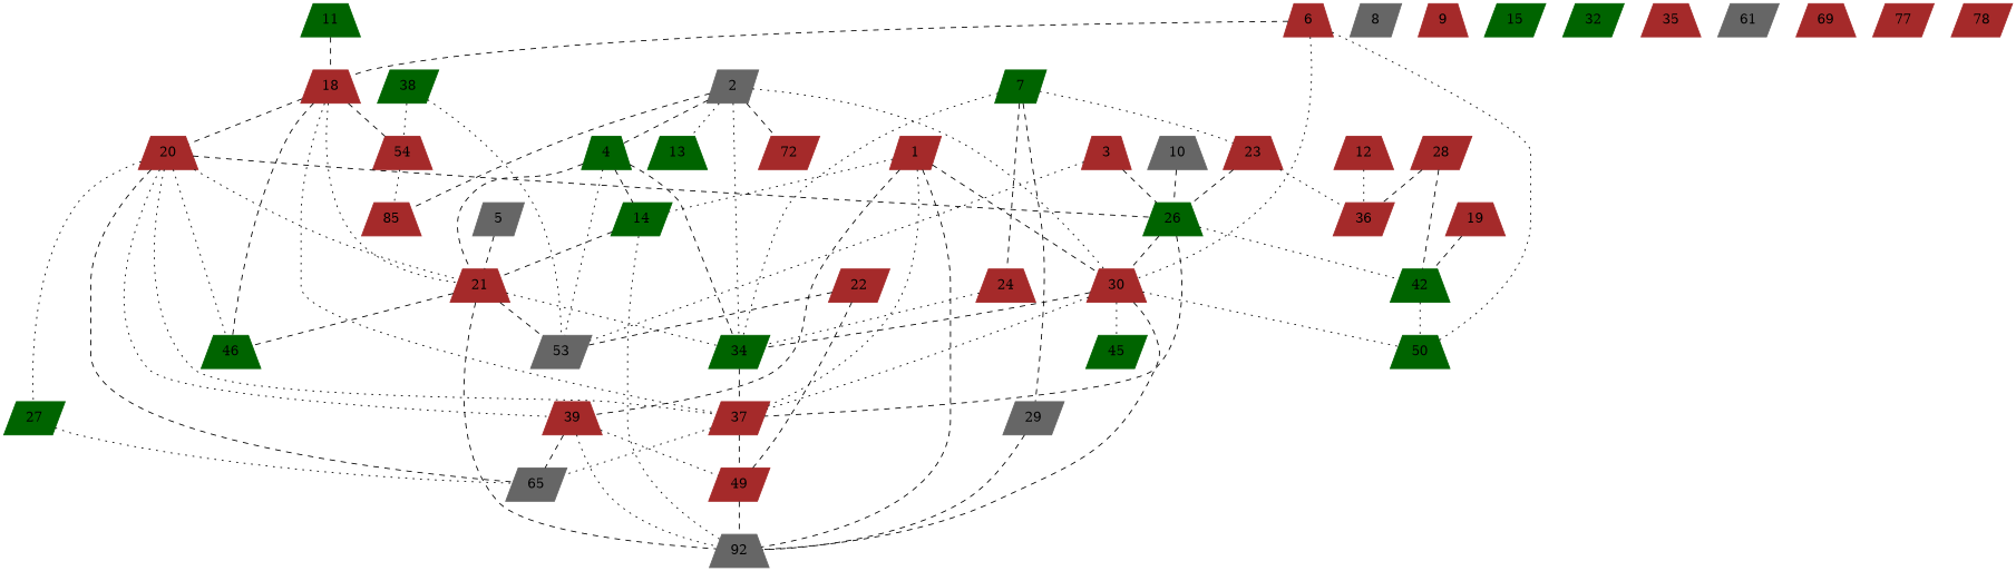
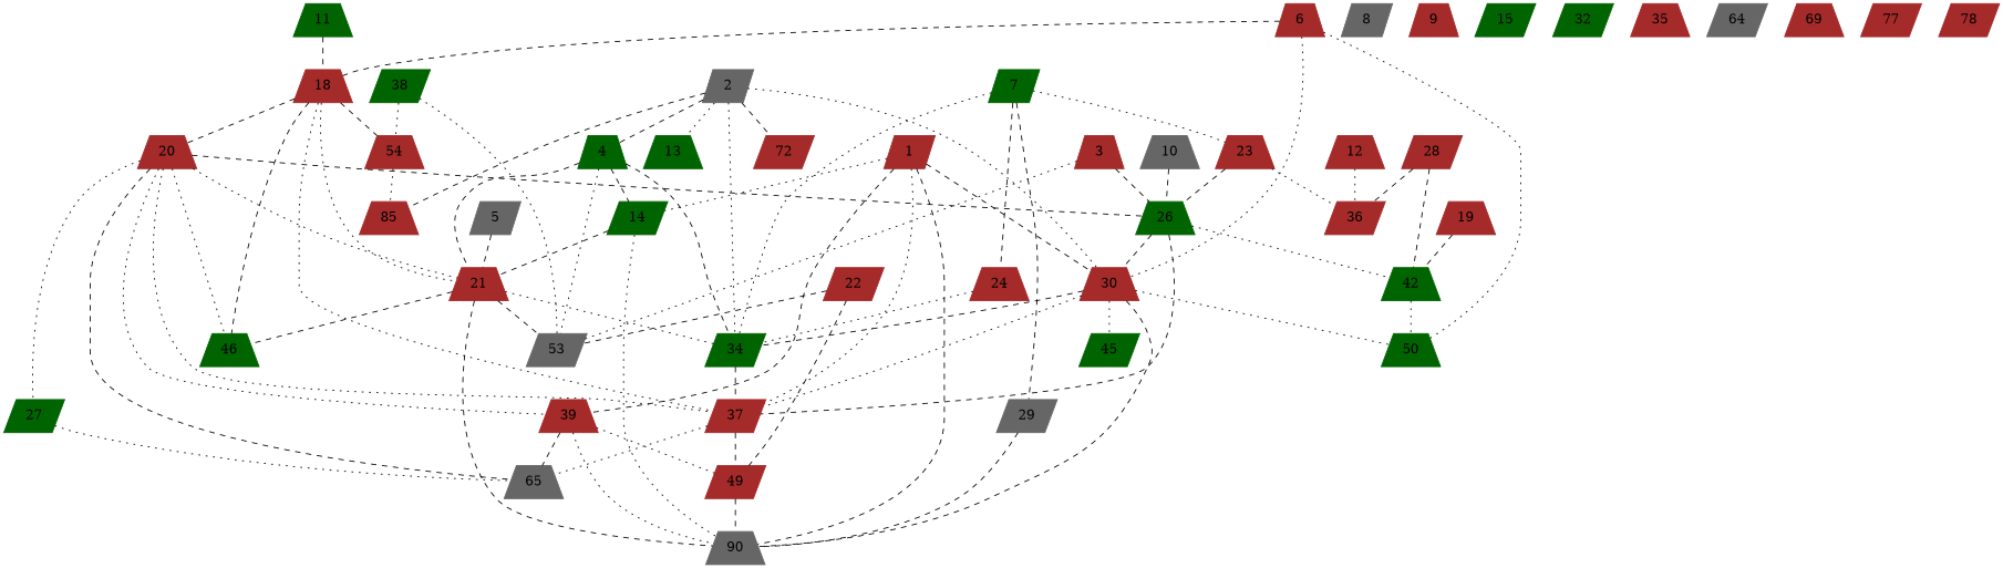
  graph {
    node [color=brown shape=trapezium style=filled]
    edge [style=dashed]
    1 [shape=parallelogram super="+33"]
    14 [color=darkgreen shape=parallelogram super="+25"]
    30 [super="+68+58+84+75"]
    37 [shape=parallelogram]
    39 [super="+93+48+62"]
-   92 [color=gray40 super="+95"]
+   92 [color=gray40 super="+95" label=90]
    21 [super="+71+88"]
    34 [color=darkgreen shape=parallelogram super="+80+47"]
    50 [color=darkgreen]
    45 [color=darkgreen shape=parallelogram]
-   65 [color=gray40 shape=parallelogram super="+66"]
+   65 [color=gray40 super="+66"]
    49 [shape=parallelogram super="+76"]
    2 [color=gray40 shape=parallelogram super="+79+43"]
    4 [color=darkgreen super="+82+44"]
    13 [color=darkgreen]
    72 [shape=parallelogram]
    85
    53 [color=gray40 shape=parallelogram super="+64"]
    26 [color=darkgreen super="+94+57"]
    42 [color=darkgreen super="+86"]
    3
    46 [color=darkgreen super="+52+73"]
    5 [color=gray40 shape=parallelogram]
    6 [super="+40"]
    18 [super="+63"]
    20 [super="+41"]
    54 [super="+55"]
    7 [color=darkgreen shape=parallelogram super="+16"]
    23 [super="+31"]
    24 [super="+51+81"]
    29 [color=gray40 shape=parallelogram]
    36 [shape=parallelogram]
    8 [color=gray40 shape=parallelogram]
    9
    10 [color=gray40]
    11 [color=darkgreen]
    12 [super="+89+17"]
    15 [color=darkgreen shape=parallelogram]
    27 [color=darkgreen shape=parallelogram]
    19
    22 [shape=parallelogram]
    28 [shape=parallelogram]
    32 [color=darkgreen shape=parallelogram]
    35
    38 [color=darkgreen shape=parallelogram super="+56+60"]
-   61 [color=gray40 shape=parallelogram]
+   61 [color=gray40 shape=parallelogram label=64]
    69
    77 [shape=parallelogram]
    78 [shape=parallelogram]
    1 -- 14 [style=dotted]
    1 -- 30
    1 -- 37 [style=dotted]
    1 -- 39
    1 -- 92
    14 -- 92 [style=dotted]
    14 -- 21
    30 -- 37 [style=dotted]
    30 -- 92
    30 -- 34
    30 -- 50 [style=dotted]
    30 -- 45 [style=dotted]
    37 -- 65 [style=dotted]
    37 -- 49
    39 -- 92 [style=dotted]
    39 -- 65
    39 -- 49 [style=dotted]
    21 -- 92
    21 -- 34 [style=dotted]
    21 -- 53 [weight=2]
    21 -- 46
    34 -- 37
    49 -- 92
    2 -- 30 [style=dotted weight=2]
    2 -- 34 [style=dotted]
    2 -- 4
    2 -- 13 [style=dotted]
    2 -- 72
    2 -- 85
    4 -- 14
    4 -- 21
    4 -- 34
    4 -- 53 [style=dotted]
    26 -- 30
    26 -- 37
    26 -- 42 [style=dotted]
    42 -- 50 [style=dotted]
    3 -- 53 [style=dotted]
    3 -- 26
    5 -- 21
    6 -- 30 [style=dotted]
    6 -- 50 [style=dotted]
    6 -- 18
    18 -- 37 [style=dotted]
    18 -- 21 [style=dotted weight=2]
    18 -- 46
    18 -- 20
    18 -- 54
    20 -- 37 [style=dotted]
    20 -- 39 [style=dotted]
    20 -- 21 [style=dotted]
    20 -- 65
    20 -- 26
    20 -- 46 [style=dotted]
    20 -- 27 [style=dotted]
    54 -- 85 [style=dotted]
    7 -- 34 [style=dotted]
    7 -- 23 [style=dotted]
    7 -- 24
    7 -- 29
    23 -- 26
    23 -- 36 [style=dotted]
    24 -- 34 [style=dotted]
    29 -- 92
    10 -- 26
    11 -- 18
    12 -- 36 [style=dotted]
    27 -- 65 [style=dotted]
    19 -- 42
    22 -- 49
    22 -- 53
    28 -- 42
    28 -- 36
    38 -- 53 [style=dotted]
    38 -- 54 [style=dotted weight=2]
  }
